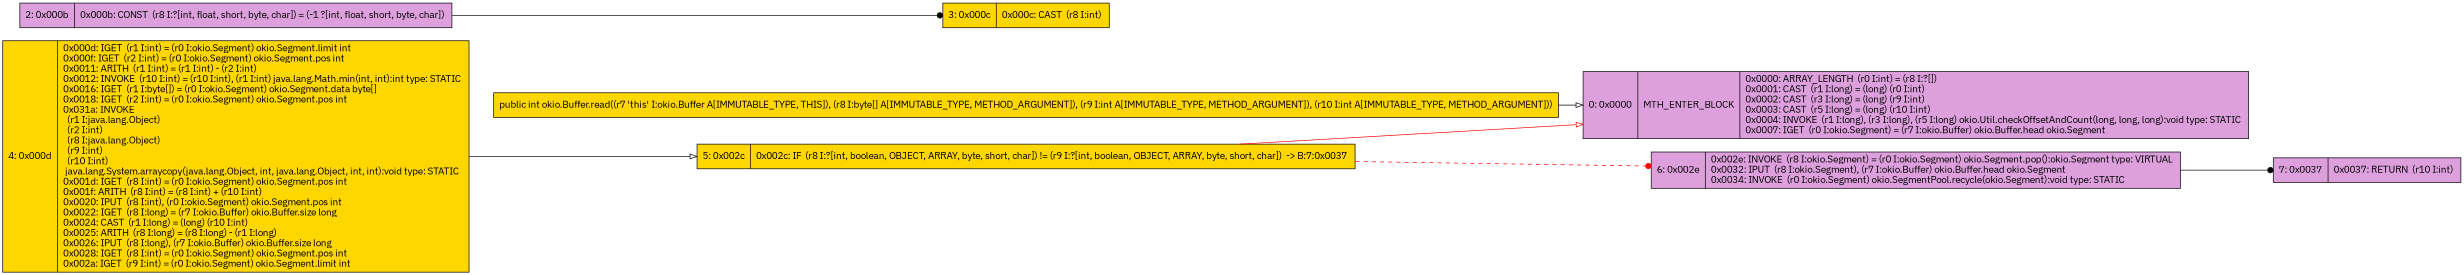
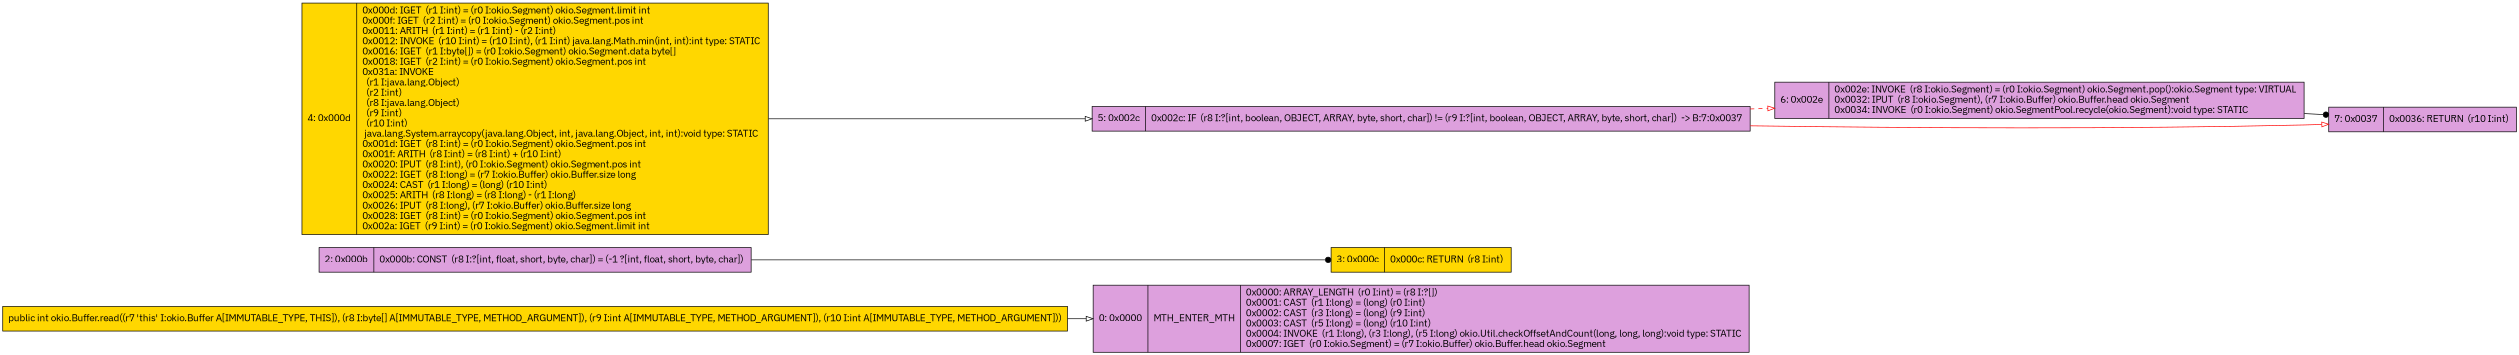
  digraph {
    fontname="IBM Plex Sans"
    rankdir=LR
    node [fillcolor=plum fontname="IBM Plex Sans" shape=record style=filled]
    edge [arrowhead=onormal color=black fontname="IBM Plex Sans"]
-   n1 [label="{0\:\ 0x0000|MTH_ENTER_BLOCK\l|0x0000: ARRAY_LENGTH  (r0 I:int) = (r8 I:?[]) \l0x0001: CAST  (r1 I:long) = (long) (r0 I:int) \l0x0002: CAST  (r3 I:long) = (long) (r9 I:int) \l0x0003: CAST  (r5 I:long) = (long) (r10 I:int) \l0x0004: INVOKE  (r1 I:long), (r3 I:long), (r5 I:long) okio.Util.checkOffsetAndCount(long, long, long):void type: STATIC \l0x0007: IGET  (r0 I:okio.Segment) = (r7 I:okio.Buffer) okio.Buffer.head okio.Segment \l}"]
+   n1 [label="{0\:\ 0x0000|MTH_ENTER_MTH\l|0x0000: ARRAY_LENGTH  (r0 I:int) = (r8 I:?[]) \l0x0001: CAST  (r1 I:long) = (long) (r0 I:int) \l0x0002: CAST  (r3 I:long) = (long) (r9 I:int) \l0x0003: CAST  (r5 I:long) = (long) (r10 I:int) \l0x0004: INVOKE  (r1 I:long), (r3 I:long), (r5 I:long) okio.Util.checkOffsetAndCount(long, long, long):void type: STATIC \l0x0007: IGET  (r0 I:okio.Segment) = (r7 I:okio.Buffer) okio.Buffer.head okio.Segment \l}"]
    n2 [label="{2\:\ 0x000b|0x000b: CONST  (r8 I:?[int, float, short, byte, char]) = (\-1 ?[int, float, short, byte, char]) \l}"]
-   n3 [fillcolor=gold label="{3\:\ 0x000c|0x000c: CAST  (r8 I:int) \l}"]
+   n3 [fillcolor=gold label="{3\:\ 0x000c|0x000c: RETURN  (r8 I:int) \l}"]
    n4 [fillcolor=gold label="{4\:\ 0x000d|0x000d: IGET  (r1 I:int) = (r0 I:okio.Segment) okio.Segment.limit int \l0x000f: IGET  (r2 I:int) = (r0 I:okio.Segment) okio.Segment.pos int \l0x0011: ARITH  (r1 I:int) = (r1 I:int) \- (r2 I:int) \l0x0012: INVOKE  (r10 I:int) = (r10 I:int), (r1 I:int) java.lang.Math.min(int, int):int type: STATIC \l0x0016: IGET  (r1 I:byte[]) = (r0 I:okio.Segment) okio.Segment.data byte[] \l0x0018: IGET  (r2 I:int) = (r0 I:okio.Segment) okio.Segment.pos int \l0x031a: INVOKE  \l  (r1 I:java.lang.Object)\l  (r2 I:int)\l  (r8 I:java.lang.Object)\l  (r9 I:int)\l  (r10 I:int)\l java.lang.System.arraycopy(java.lang.Object, int, java.lang.Object, int, int):void type: STATIC \l0x001d: IGET  (r8 I:int) = (r0 I:okio.Segment) okio.Segment.pos int \l0x001f: ARITH  (r8 I:int) = (r8 I:int) + (r10 I:int) \l0x0020: IPUT  (r8 I:int), (r0 I:okio.Segment) okio.Segment.pos int \l0x0022: IGET  (r8 I:long) = (r7 I:okio.Buffer) okio.Buffer.size long \l0x0024: CAST  (r1 I:long) = (long) (r10 I:int) \l0x0025: ARITH  (r8 I:long) = (r8 I:long) \- (r1 I:long) \l0x0026: IPUT  (r8 I:long), (r7 I:okio.Buffer) okio.Buffer.size long \l0x0028: IGET  (r8 I:int) = (r0 I:okio.Segment) okio.Segment.pos int \l0x002a: IGET  (r9 I:int) = (r0 I:okio.Segment) okio.Segment.limit int \l}"]
-   n5 [fillcolor=gold label="{5\:\ 0x002c|0x002c: IF  (r8 I:?[int, boolean, OBJECT, ARRAY, byte, short, char]) != (r9 I:?[int, boolean, OBJECT, ARRAY, byte, short, char])  \-\> B:7:0x0037 \l}"]
+   n5 [label="{5\:\ 0x002c|0x002c: IF  (r8 I:?[int, boolean, OBJECT, ARRAY, byte, short, char]) != (r9 I:?[int, boolean, OBJECT, ARRAY, byte, short, char])  \-\> B:7:0x0037 \l}"]
    n6 [label="{6\:\ 0x002e|0x002e: INVOKE  (r8 I:okio.Segment) = (r0 I:okio.Segment) okio.Segment.pop():okio.Segment type: VIRTUAL \l0x0032: IPUT  (r8 I:okio.Segment), (r7 I:okio.Buffer) okio.Buffer.head okio.Segment \l0x0034: INVOKE  (r0 I:okio.Segment) okio.SegmentPool.recycle(okio.Segment):void type: STATIC \l}"]
-   n7 [label="{7\:\ 0x0037|0x0037: RETURN  (r10 I:int) \l}"]
+   n7 [label="{7\:\ 0x0037|0x0036: RETURN  (r10 I:int) \l}"]
    n8 [fillcolor=gold label="{public int okio.Buffer.read((r7 'this' I:okio.Buffer A[IMMUTABLE_TYPE, THIS]), (r8 I:byte[] A[IMMUTABLE_TYPE, METHOD_ARGUMENT]), (r9 I:int A[IMMUTABLE_TYPE, METHOD_ARGUMENT]), (r10 I:int A[IMMUTABLE_TYPE, METHOD_ARGUMENT])) }"]
    n2 -> n3 [arrowhead=dot]
    n4 -> n5
-   n5 -> n6 [arrowhead=dot color=red style=dashed]
-   n5 -> n1 [color=red]
+   n5 -> n6 [color=red style=dashed]
+   n5 -> n7 [color=red]
    n6 -> n7 [arrowhead=dot]
    n8 -> n1
  }
